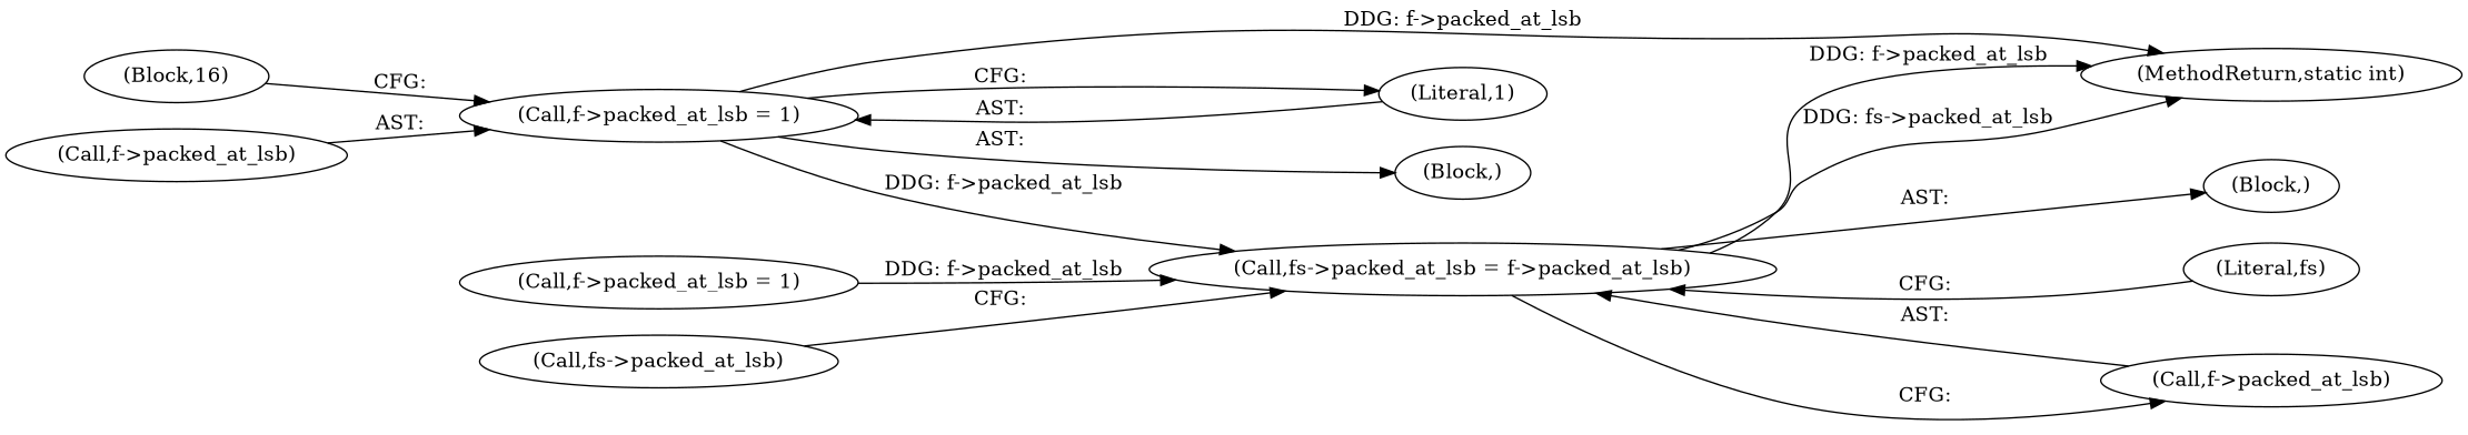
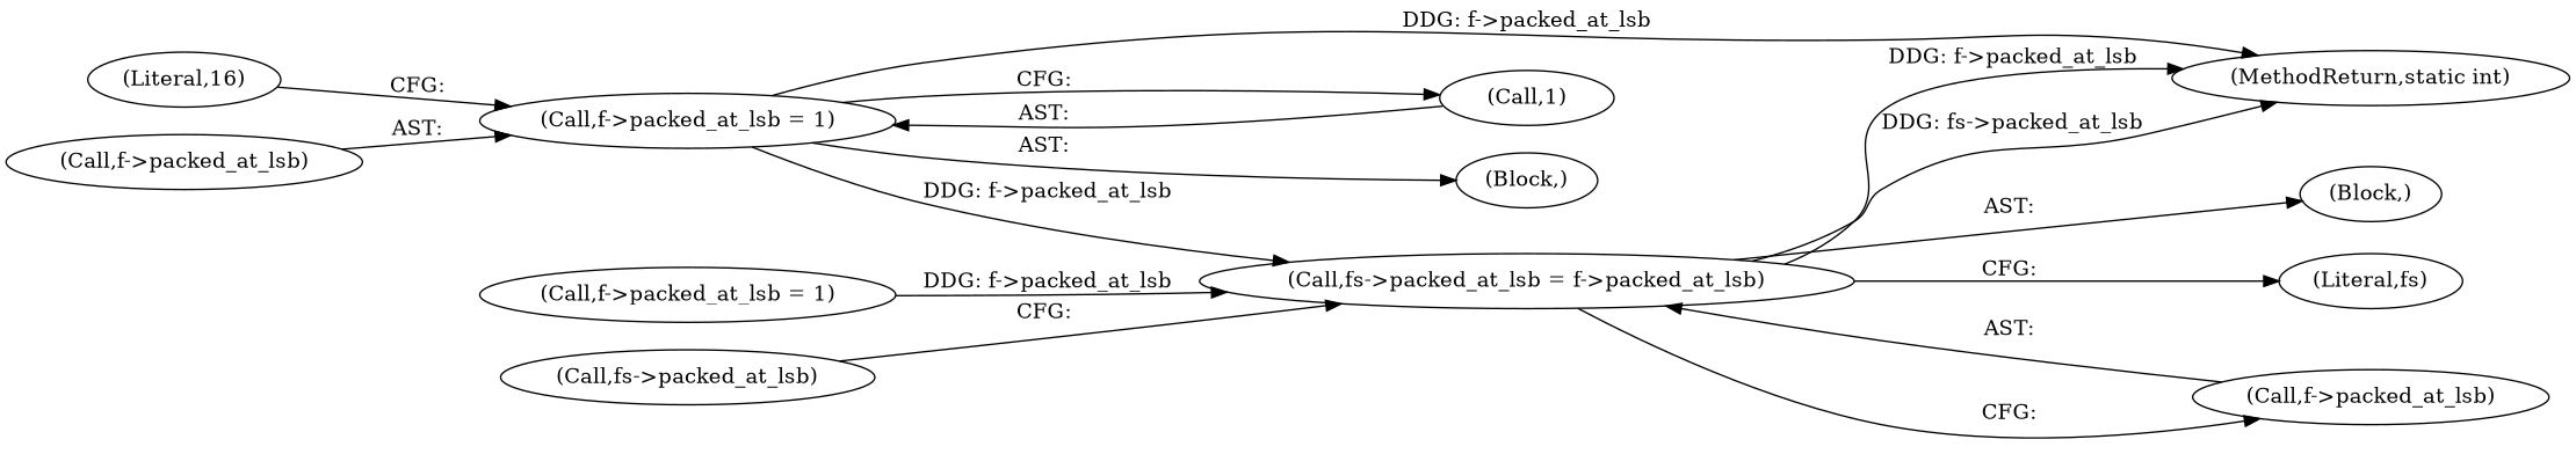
  digraph {
    rankdir=LR
    n1 [label="(Call,f->packed_at_lsb = 1)"]
    n2 [label="(Call,fs->packed_at_lsb = f->packed_at_lsb)"]
    n3 [label="(MethodReturn,static int)"]
    n4 [label="(Block,)"]
-   n5 [label="(Literal,1)"]
+   n5 [label="(Call,1)"]
    n6 [label="(Block,)"]
    n7 [label="(Call,f->packed_at_lsb)"]
    n8 [label="(Literal,fs)"]
-   n9 [label="(Block,16)"]
+   n9 [label="(Literal,16)"]
    n10 [label="(Call,f->packed_at_lsb)"]
    n11 [label="(Call,f->packed_at_lsb = 1)"]
    n12 [label="(Call,fs->packed_at_lsb)"]
    n1 -> n2 [label="DDG: f->packed_at_lsb"]
    n1 -> n3 [label="DDG: f->packed_at_lsb"]
    n1 -> n4 [label="AST: "]
    n1 -> n5 [label="CFG: "]
    n2 -> n3 [label="DDG: fs->packed_at_lsb"]
    n2 -> n3 [label="DDG: f->packed_at_lsb"]
    n2 -> n6 [label="AST: "]
    n2 -> n7 [label="CFG: "]
    n5 -> n1 [label="AST: "]
    n7 -> n2 [label="AST: "]
-   n8 -> n2 [label="CFG: "]
+   n2 -> n8 [label="CFG: "]
    n9 -> n1 [label="CFG: "]
    n10 -> n1 [label="AST: "]
    n11 -> n2 [label="DDG: f->packed_at_lsb"]
    n12 -> n2 [label="CFG: "]
  }
